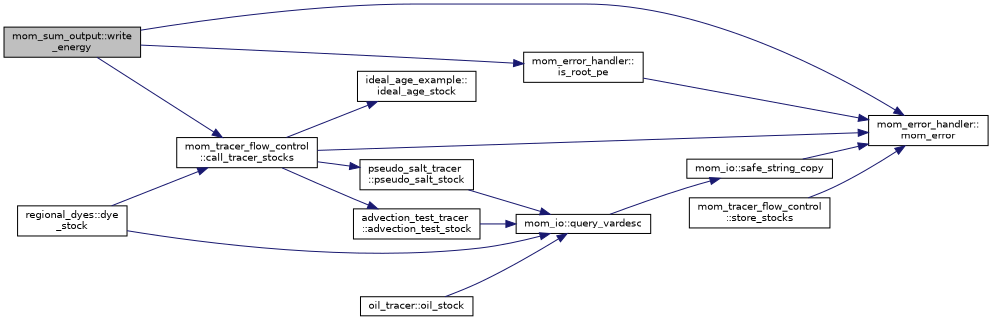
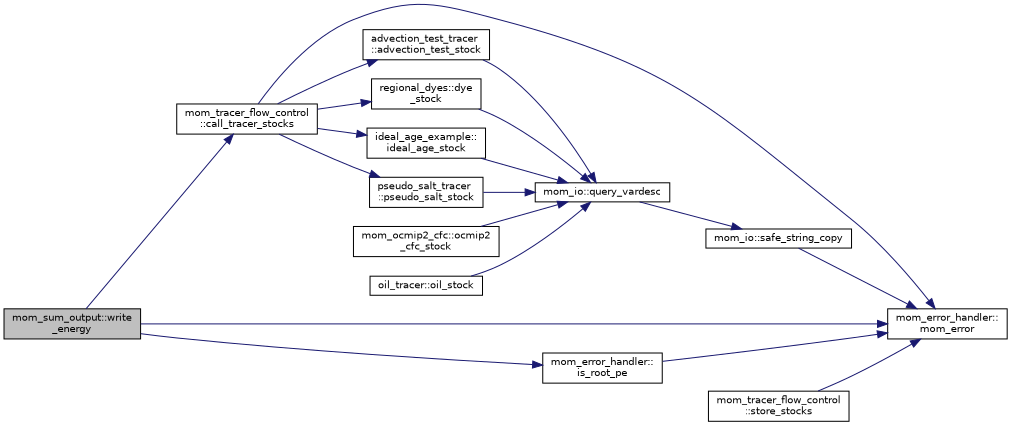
  digraph {
    rankdir=LR
    node [color=black fillcolor=white fontname=Helvetica fontsize=10 shape=record style=filled]
    edge [color=midnightblue fontname=Helvetica fontsize=10 labelfontname=Helvetica labelfontsize=10 style=solid]
    n1 [fillcolor=grey75 fontcolor=black height=0.2 label="mom_sum_output::write\l_energy" width=0.4]
    n2 [height=0.2 label="mom_tracer_flow_control\l::call_tracer_stocks" width=0.4]
    n3 [height=0.2 label="mom_error_handler::\lmom_error" width=0.4]
    n4 [height=0.2 label="mom_error_handler::\lis_root_pe" width=0.4]
    n5 [height=0.2 label="advection_test_tracer\l::advection_test_stock" width=0.4]
    n6 [height=0.2 label="regional_dyes::dye\l_stock" width=0.4]
    n7 [height=0.2 label="ideal_age_example::\lideal_age_stock" width=0.4]
    n8 [height=0.2 label="pseudo_salt_tracer\l::pseudo_salt_stock" width=0.4]
    n9 [height=0.2 label="mom_io::query_vardesc" width=0.4]
+   n10 [height=0.2 label="mom_ocmip2_cfc::ocmip2\l_cfc_stock" width=0.4]
    n11 [height=0.2 label="oil_tracer::oil_stock" width=0.4]
    n12 [height=0.2 label="mom_tracer_flow_control\l::store_stocks" width=0.4]
    n13 [height=0.2 label="mom_io::safe_string_copy" width=0.4]
    n1 -> n2
    n1 -> n3
    n1 -> n4
    n2 -> n3
    n2 -> n5
-   n6 -> n2
+   n2 -> n6
    n2 -> n7
    n2 -> n8
    n4 -> n3
    n5 -> n9
    n6 -> n9
+   n7 -> n9
    n8 -> n9
    n9 -> n13
+   n10 -> n9
    n11 -> n9
    n12 -> n3
    n13 -> n3
  }
